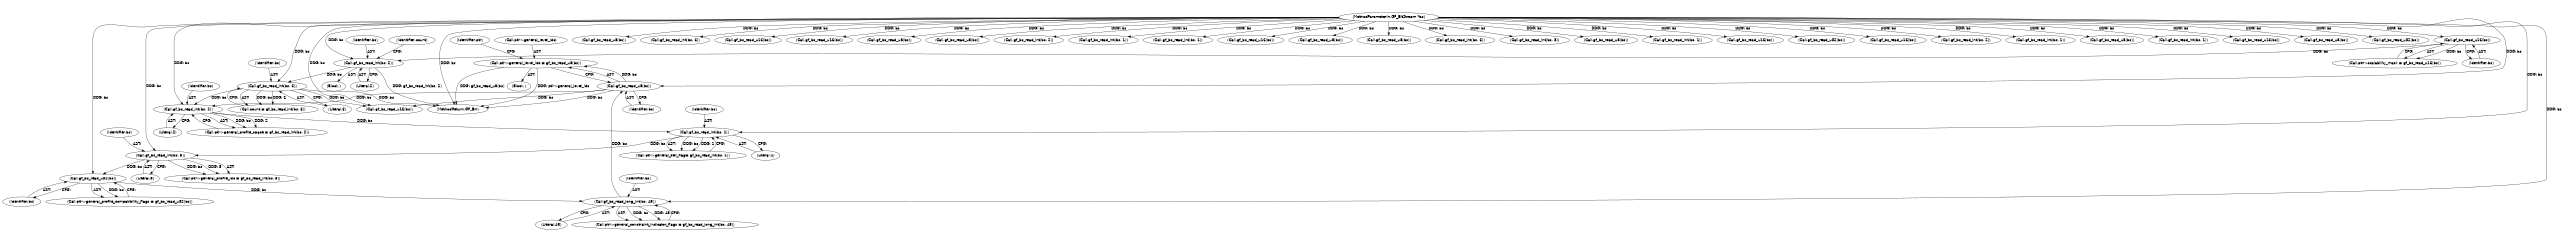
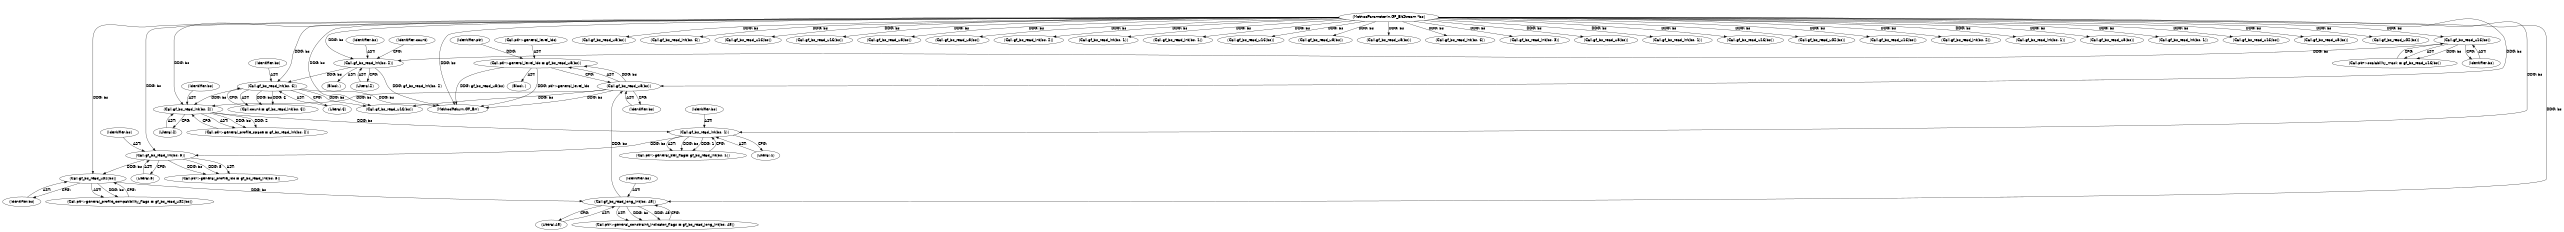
  digraph {
    fontname="DejaVu Sans"
    node [fontname="DejaVu Sans"]
    edge [fontname="DejaVu Sans"]
    n1 [label="(Call,ptl->general_level_idc = gf_bs_read_u8(bs))"]
    n2 [label="(Call,gf_bs_read_u8(bs))"]
    n3 [label="(MethodReturn,GF_Err)"]
    n4 [label="(Block,)"]
    n5 [label="(Call,gf_bs_read_int(bs, 2))"]
    n6 [label="(Identifier,bs)"]
    n7 [label="(Call,gf_bs_read_u16(bs))"]
    n8 [label="(Call,gf_bs_read_int(bs, 1))"]
    n9 [label="(Literal,2)"]
    n10 [label="(Call,ptl->general_profile_space = gf_bs_read_int(bs, 2))"]
    n11 [label="(Call,gf_bs_read_long_int(bs, 48))"]
    n12 [label="(Literal,48)"]
    n13 [label="(Call,ptl->general_constraint_indicator_flags = gf_bs_read_long_int(bs, 48))"]
    n14 [label="(Call,gf_bs_read_u32(bs))"]
    n15 [label="(Identifier,bs)"]
    n16 [label="(Call,ptl->general_profile_compatibility_flags = gf_bs_read_u32(bs))"]
    n17 [label="(Call,gf_bs_read_int(bs, 5))"]
    n18 [label="(Literal,5)"]
    n19 [label="(Call,ptl->general_profile_idc = gf_bs_read_int(bs, 5))"]
    n20 [label="(Literal,1)"]
    n21 [label="(Call,ptl->general_tier_flag= gf_bs_read_int(bs, 1))"]
    n22 [label="(Call,gf_bs_read_int(bs, 6))"]
    n23 [label="(Call,count = gf_bs_read_int(bs, 6))"]
    n24 [label="(Literal,6)"]
    n25 [label="(Call,gf_bs_read_int(bs, 2))"]
    n26 [label="(Block,)"]
    n27 [label="(Literal,2)"]
    n28 [label="(Call,gf_bs_read_u16(bs))"]
    n29 [label="(Identifier,bs)"]
    n30 [label="(Call,ptr->scalability_mask = gf_bs_read_u16(bs))"]
    n31 [label="(MethodParameterIn,GF_BitStream *bs)"]
    n32 [label="(Call,gf_bs_read_u8(bs))"]
    n33 [label="(Call,gf_bs_read_int(bs, 6))"]
    n34 [label="(Call,gf_bs_read_u16(bs))"]
    n35 [label="(Call,gf_bs_read_u16(bs))"]
    n36 [label="(Call,gf_bs_read_u8(bs))"]
    n37 [label="(Call,gf_bs_read_u8(bs))"]
    n38 [label="(Call,gf_bs_read_int(bs, 2))"]
    n39 [label="(Call,gf_bs_read_int(bs, 1))"]
    n40 [label="(Call,gf_bs_read_int(bs, 1))"]
    n41 [label="(Call,gf_bs_read_u16(bs))"]
    n42 [label="(Call,gf_bs_read_u8(bs))"]
    n43 [label="(Call,gf_bs_read_u8(bs))"]
    n44 [label="(Call,gf_bs_read_int(bs, 6))"]
    n45 [label="(Call,gf_bs_read_int(bs, 3))"]
    n46 [label="(Call,gf_bs_read_u8(bs))"]
    n47 [label="(Call,gf_bs_read_int(bs, 1))"]
    n48 [label="(Call,gf_bs_read_u16(bs))"]
    n49 [label="(Call,gf_bs_read_u32(bs))"]
    n50 [label="(Call,gf_bs_read_u16(bs))"]
    n51 [label="(Call,gf_bs_read_int(bs, 2))"]
    n52 [label="(Call,gf_bs_read_int(bs, 1))"]
    n53 [label="(Call,gf_bs_read_u8(bs))"]
    n54 [label="(Call,gf_bs_read_int(bs, 1))"]
    n55 [label="(Call,gf_bs_read_u16(bs))"]
    n56 [label="(Call,gf_bs_read_u8(bs))"]
    n57 [label="(Call,gf_bs_read_u32(bs))"]
    n58 [label="(Identifier,bs)"]
    n59 [label="(Identifier,bs)"]
    n60 [label="(Identifier,bs)"]
    n61 [label="(Identifier,bs)"]
    n62 [label="(Identifier,bs)"]
    n63 [label="(Identifier,count)"]
    n64 [label="(Identifier,ptr)"]
    n65 [label="(Call,ptl->general_level_idc)"]
    n66 [label="(Identifier,bs)"]
    n1 -> n2 [label="CFG: "]
    n1 -> n3 [label="DDG: ptl->general_level_idc"]
    n1 -> n3 [label="DDG: gf_bs_read_u8(bs)"]
    n1 -> n4 [label="AST: "]
    n2 -> n1 [label="AST: "]
    n2 -> n1 [label="DDG: bs"]
    n2 -> n3 [label="DDG: bs"]
    n2 -> n5 [label="DDG: bs"]
    n2 -> n6 [label="CFG: "]
    n2 -> n7 [label="DDG: bs"]
    n5 -> n8 [label="DDG: bs"]
    n5 -> n9 [label="CFG: "]
    n5 -> n10 [label="AST: "]
    n5 -> n10 [label="DDG: bs"]
    n5 -> n10 [label="DDG: 2"]
    n6 -> n2 [label="AST: "]
    n8 -> n17 [label="DDG: bs"]
    n8 -> n20 [label="CFG: "]
    n8 -> n21 [label="AST: "]
    n8 -> n21 [label="DDG: bs"]
    n8 -> n21 [label="DDG: 1"]
    n9 -> n5 [label="AST: "]
    n10 -> n5 [label="CFG: "]
    n11 -> n2 [label="DDG: bs"]
    n11 -> n12 [label="CFG: "]
    n11 -> n13 [label="AST: "]
    n11 -> n13 [label="DDG: bs"]
    n11 -> n13 [label="DDG: 48"]
    n12 -> n11 [label="AST: "]
    n13 -> n11 [label="CFG: "]
    n14 -> n11 [label="DDG: bs"]
    n14 -> n15 [label="CFG: "]
    n14 -> n16 [label="AST: "]
    n14 -> n16 [label="DDG: bs"]
    n15 -> n14 [label="AST: "]
    n16 -> n14 [label="CFG: "]
    n17 -> n14 [label="DDG: bs"]
    n17 -> n18 [label="CFG: "]
    n17 -> n19 [label="AST: "]
    n17 -> n19 [label="DDG: bs"]
    n17 -> n19 [label="DDG: 5"]
    n18 -> n17 [label="AST: "]
    n20 -> n8 [label="AST: "]
    n21 -> n8 [label="CFG: "]
    n22 -> n3 [label="DDG: bs"]
    n22 -> n5 [label="DDG: bs"]
    n22 -> n7 [label="DDG: bs"]
    n22 -> n23 [label="AST: "]
    n22 -> n23 [label="DDG: bs"]
    n22 -> n23 [label="DDG: 6"]
    n22 -> n24 [label="CFG: "]
    n23 -> n22 [label="CFG: "]
    n24 -> n22 [label="AST: "]
    n25 -> n3 [label="DDG: gf_bs_read_int(bs, 2)"]
    n25 -> n22 [label="DDG: bs"]
    n25 -> n26 [label="AST: "]
    n25 -> n27 [label="CFG: "]
    n27 -> n25 [label="AST: "]
    n28 -> n25 [label="DDG: bs"]
    n28 -> n29 [label="CFG: "]
    n28 -> n30 [label="AST: "]
    n28 -> n30 [label="DDG: bs"]
    n29 -> n28 [label="AST: "]
    n30 -> n28 [label="CFG: "]
    n31 -> n2 [label="DDG: bs"]
    n31 -> n3 [label="DDG: bs"]
    n31 -> n5 [label="DDG: bs"]
    n31 -> n7 [label="DDG: bs"]
    n31 -> n8 [label="DDG: bs"]
    n31 -> n11 [label="DDG: bs"]
    n31 -> n14 [label="DDG: bs"]
    n31 -> n17 [label="DDG: bs"]
    n31 -> n22 [label="DDG: bs"]
    n31 -> n25 [label="DDG: bs"]
    n31 -> n28 [label="DDG: bs"]
    n31 -> n32 [label="DDG: bs"]
    n31 -> n33 [label="DDG: bs"]
    n31 -> n34 [label="DDG: bs"]
    n31 -> n35 [label="DDG: bs"]
    n31 -> n36 [label="DDG: bs"]
    n31 -> n37 [label="DDG: bs"]
    n31 -> n38 [label="DDG: bs"]
    n31 -> n39 [label="DDG: bs"]
    n31 -> n40 [label="DDG: bs"]
    n31 -> n41 [label="DDG: bs"]
    n31 -> n42 [label="DDG: bs"]
    n31 -> n43 [label="DDG: bs"]
    n31 -> n44 [label="DDG: bs"]
    n31 -> n45 [label="DDG: bs"]
    n31 -> n46 [label="DDG: bs"]
    n31 -> n47 [label="DDG: bs"]
    n31 -> n48 [label="DDG: bs"]
    n31 -> n49 [label="DDG: bs"]
    n31 -> n50 [label="DDG: bs"]
    n31 -> n51 [label="DDG: bs"]
    n31 -> n52 [label="DDG: bs"]
    n31 -> n53 [label="DDG: bs"]
    n31 -> n54 [label="DDG: bs"]
    n31 -> n55 [label="DDG: bs"]
    n31 -> n56 [label="DDG: bs"]
    n31 -> n57 [label="DDG: bs"]
    n58 -> n8 [label="AST: "]
    n59 -> n17 [label="AST: "]
    n60 -> n25 [label="AST: "]
    n61 -> n22 [label="AST: "]
    n62 -> n11 [label="AST: "]
    n63 -> n25 [label="CFG: "]
-   n64 -> n1 [label="CFG: "]
+   n64 -> n1 [label="DDG: "]
    n65 -> n1 [label="AST: "]
    n66 -> n5 [label="AST: "]
  }
